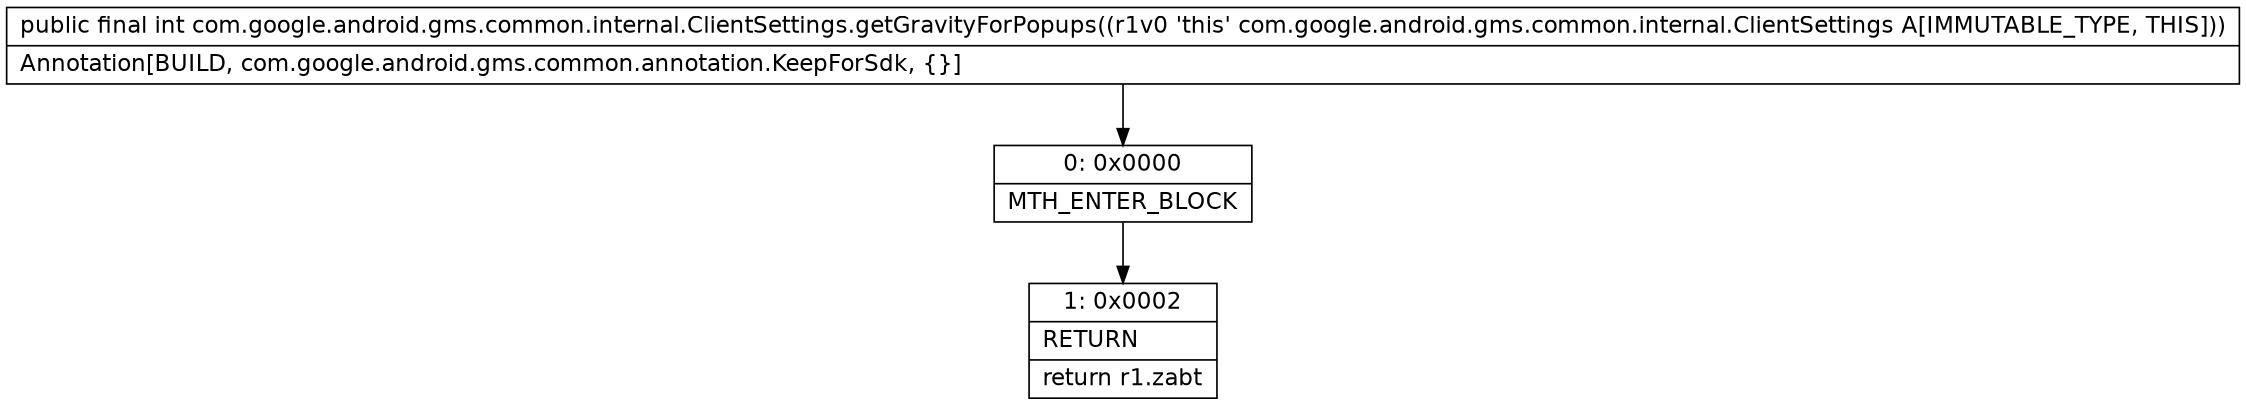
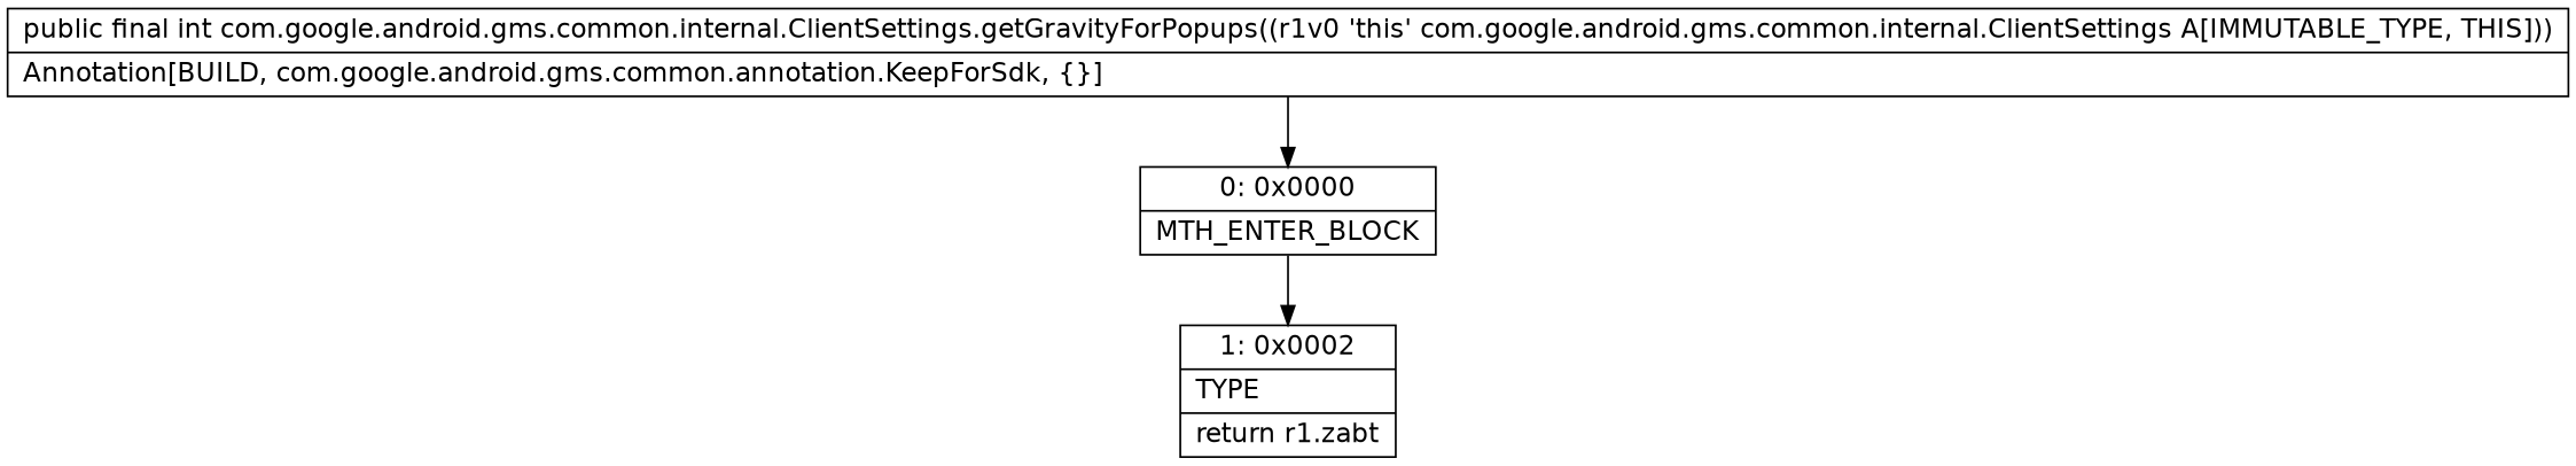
  digraph {
    fontname="DejaVu Sans"
    node [shape=record fontname="DejaVu Sans"]
    edge [fontname="DejaVu Sans"]
    n1 [label="{0\:\ 0x0000|MTH_ENTER_BLOCK\l}"]
-   n2 [label="{1\:\ 0x0002|RETURN\l|return r1.zabt\l}"]
+   n2 [label="{1\:\ 0x0002|TYPE\l|return r1.zabt\l}"]
    n3 [label="{public final int com.google.android.gms.common.internal.ClientSettings.getGravityForPopups((r1v0 'this' com.google.android.gms.common.internal.ClientSettings A[IMMUTABLE_TYPE, THIS]))  | Annotation[BUILD, com.google.android.gms.common.annotation.KeepForSdk, \{\}]\l}"]
    n1 -> n2
    n3 -> n1
  }
